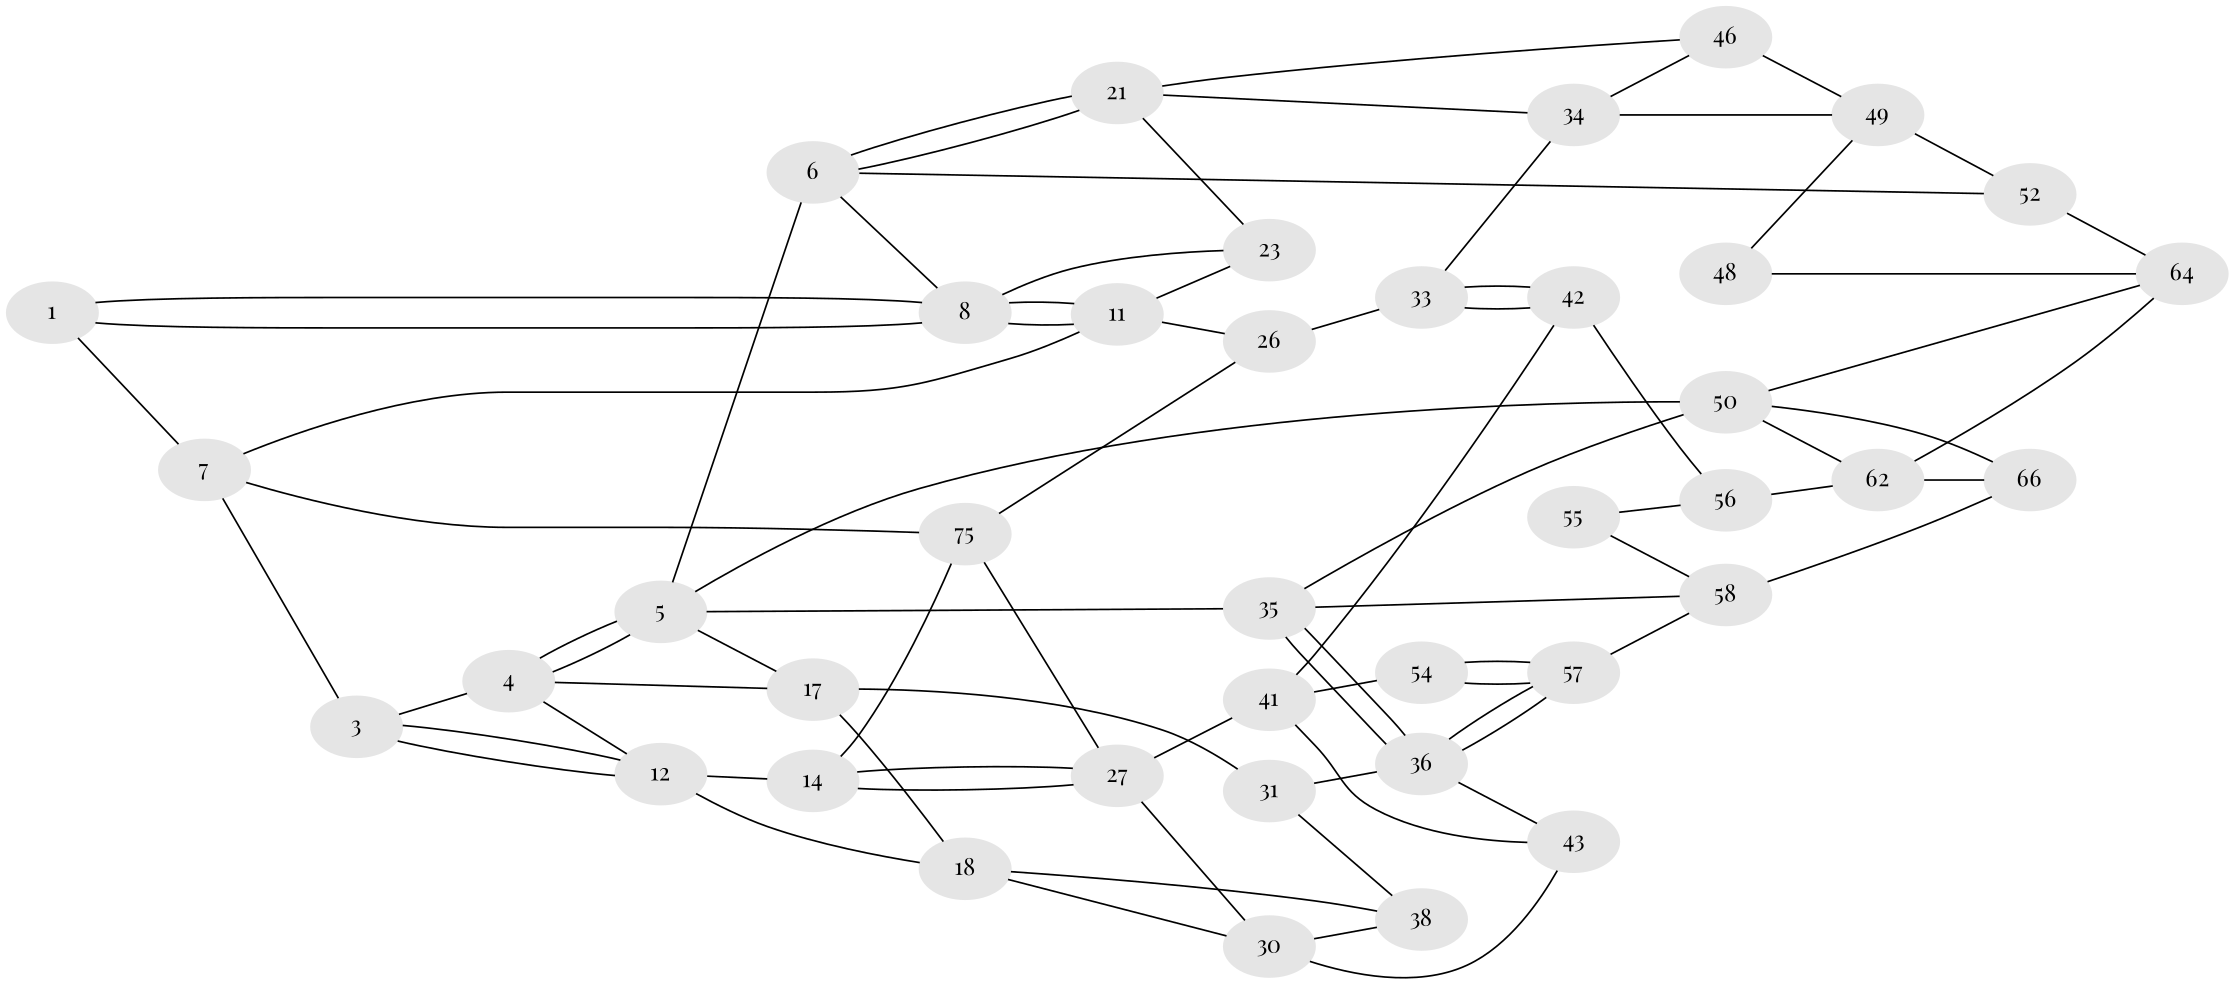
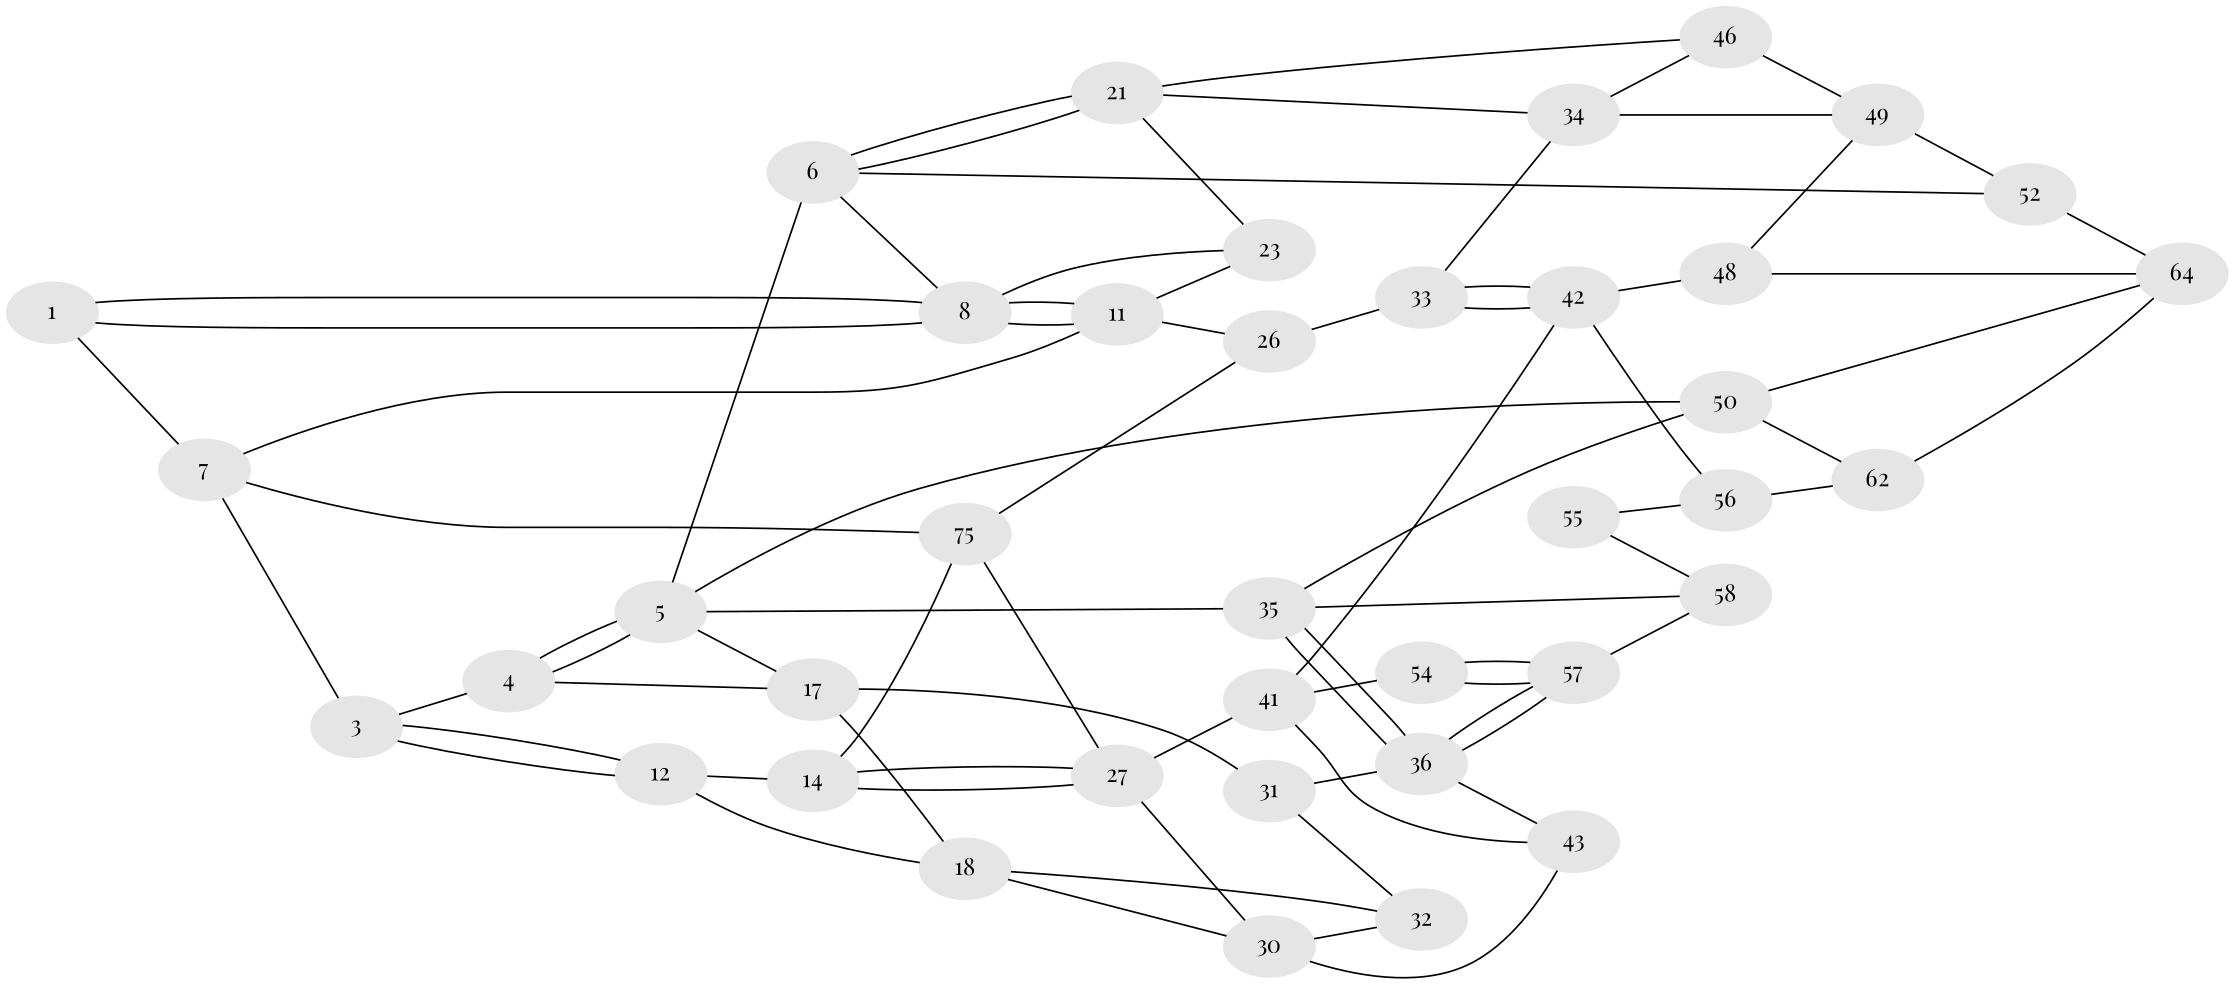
  graph {
    fontname="Playfair Display"
    rankdir=LR
    node [color=gray90 fontname="Playfair Display" style=filled]
    edge [fontname="Playfair Display"]
    n1 [label=7 super="+10"]
    1
    8 [super="+9"]
    3
    11 [super="+24"]
    n6 [label=75 super="+25"]
    23
    4 [super="+16"]
    12 [super="+13"]
    26
    27 [super="+28"]
    5 [super="+19"]
    17 [super="+20"]
    14
    18 [super="+29"]
    6 [super="+7"]
    35 [super="+51"]
    50 [super="+67"]
    31 [super="+38"]
    21 [super="+22"]
    52
    36 [super="+37"]
    58 [super="+59"]
    64 [super="+65"]
    62 [super="+63"]
-   66
    34 [super="+45"]
    46
    33
    30 [super="+40"]
-   32 [super="+39" label=38]
+   32 [super="+39"]
    41 [super="+44"]
    43
    49 [super="+53"]
    42 [super="+47"]
    54
    57
    48
    56 [super="+61"]
    55 [super="+60"]
    n1 -- 3
    n1 -- 11
    n1 -- n6
    1 -- n1
    1 -- 8
    1 -- 8
    8 -- 11
    8 -- 11
    8 -- 23
    3 -- 4
    3 -- 12
    3 -- 12
    11 -- 23
    11 -- 26
    n6 -- 26
    n6 -- 27
-   4 -- 12
    4 -- 5
    4 -- 5
    4 -- 17
    12 -- 14
    12 -- 18
    26 -- 33
    27 -- 30
    27 -- 41
    5 -- 17
    5 -- 6
    5 -- 35
    5 -- 50
    17 -- 18
    17 -- 31
    14 -- n6
    14 -- 27
    14 -- 27
    18 -- 30
    18 -- 32
    6 -- 8
    6 -- 21
    6 -- 21
    6 -- 52
    35 -- 50
    35 -- 36
    35 -- 36
    35 -- 58
    50 -- 64
    50 -- 62
-   50 -- 66
    31 -- 36
    31 -- 32 [weight=2]
    21 -- 23
    21 -- 34
    21 -- 46
    52 -- 64 [weight=2]
    36 -- 43
    36 -- 57
    36 -- 57
-   58 -- 66
    62 -- 64
-   62 -- 66
    34 -- 46
    34 -- 49
    46 -- 49
    33 -- 34
    33 -- 42
    33 -- 42
    30 -- 32
    30 -- 43
    41 -- 43
    41 -- 42
    41 -- 54
    49 -- 52
+   42 -- 48
    42 -- 56
    54 -- 57
    54 -- 57
    57 -- 58
    48 -- 64
    48 -- 49
    56 -- 62
    55 -- 58
    55 -- 56 [weight=2]
  }
